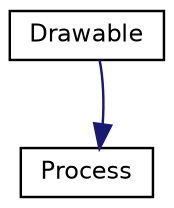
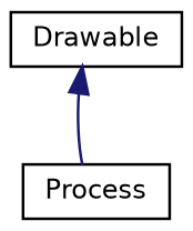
  digraph {
    rankdir=TB
    node [color=black fillcolor=white fontname=Helvetica fontsize=10 shape=record style=filled]
    n1 [height=0.2 label=Drawable width=0.4]
    n2 [height=0.2 label=Process width=0.4]
-   n2 -> n1 [color=midnightblue dir=back fontname=Helvetica fontsize=10 labelfontname=Helvetica labelfontsize=10 style=solid]
+   n1 -> n2 [color=midnightblue dir=back fontname=Helvetica fontsize=10 labelfontname=Helvetica labelfontsize=10 style=solid]
  }
